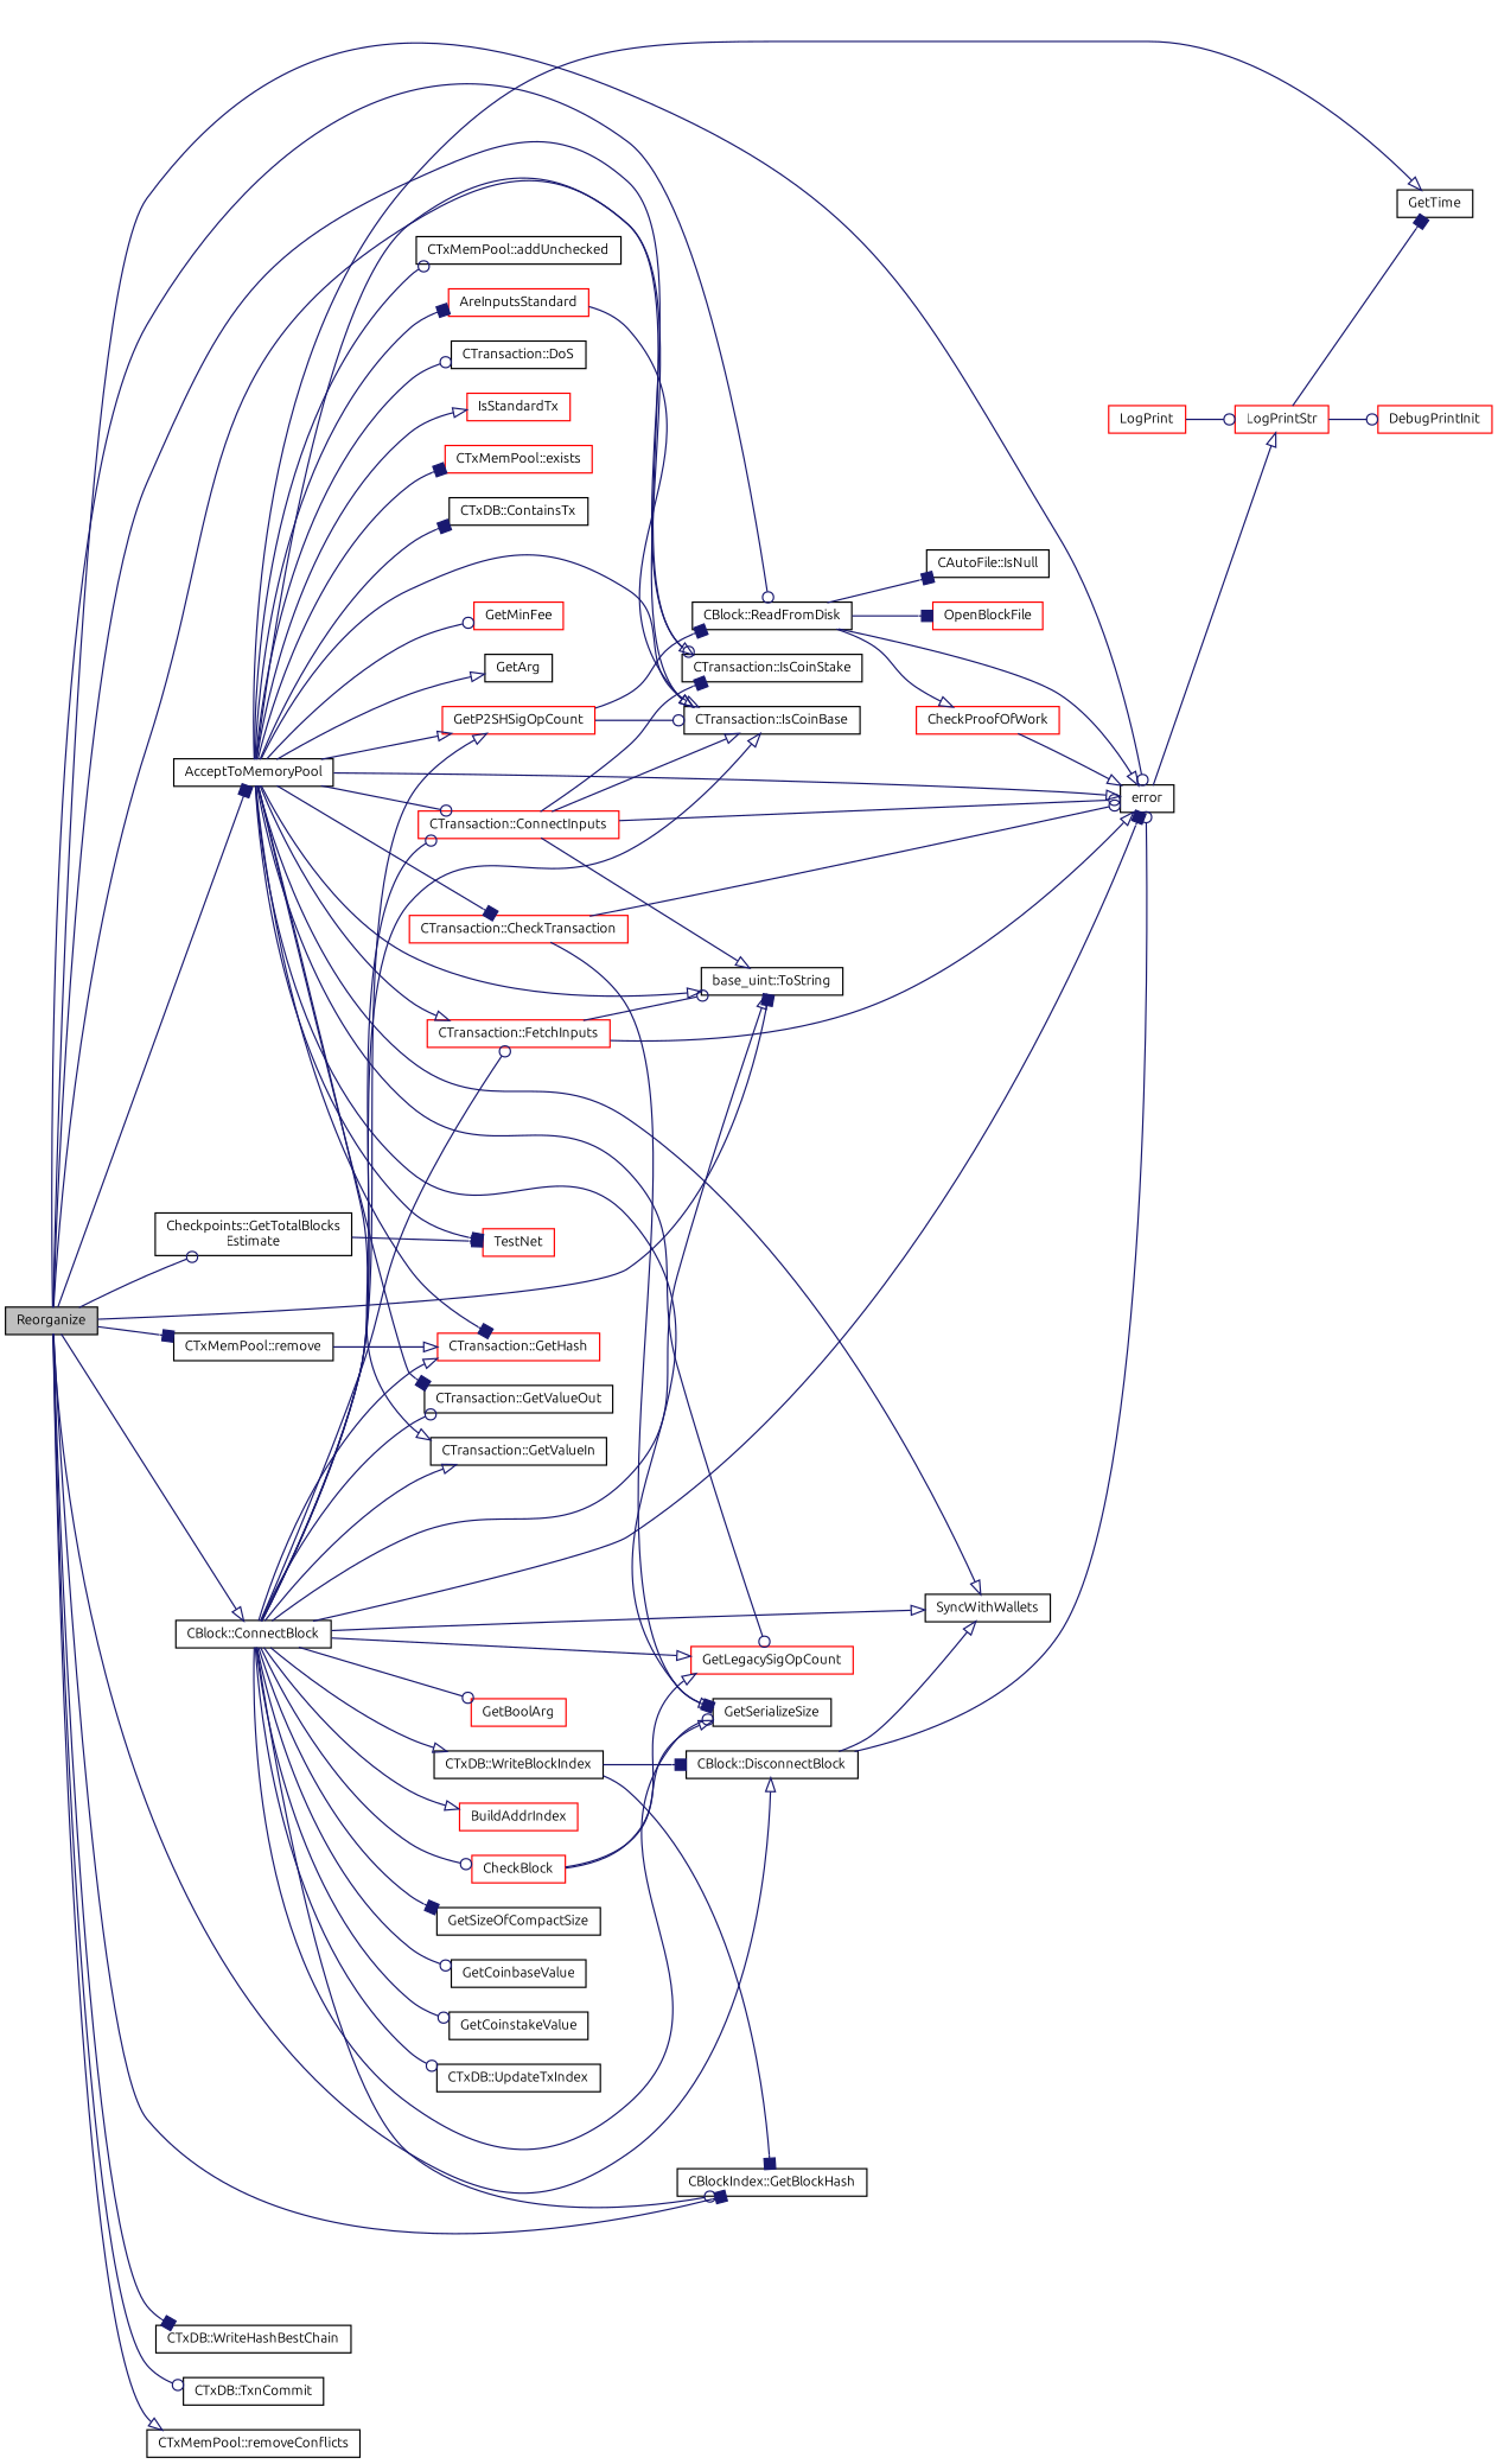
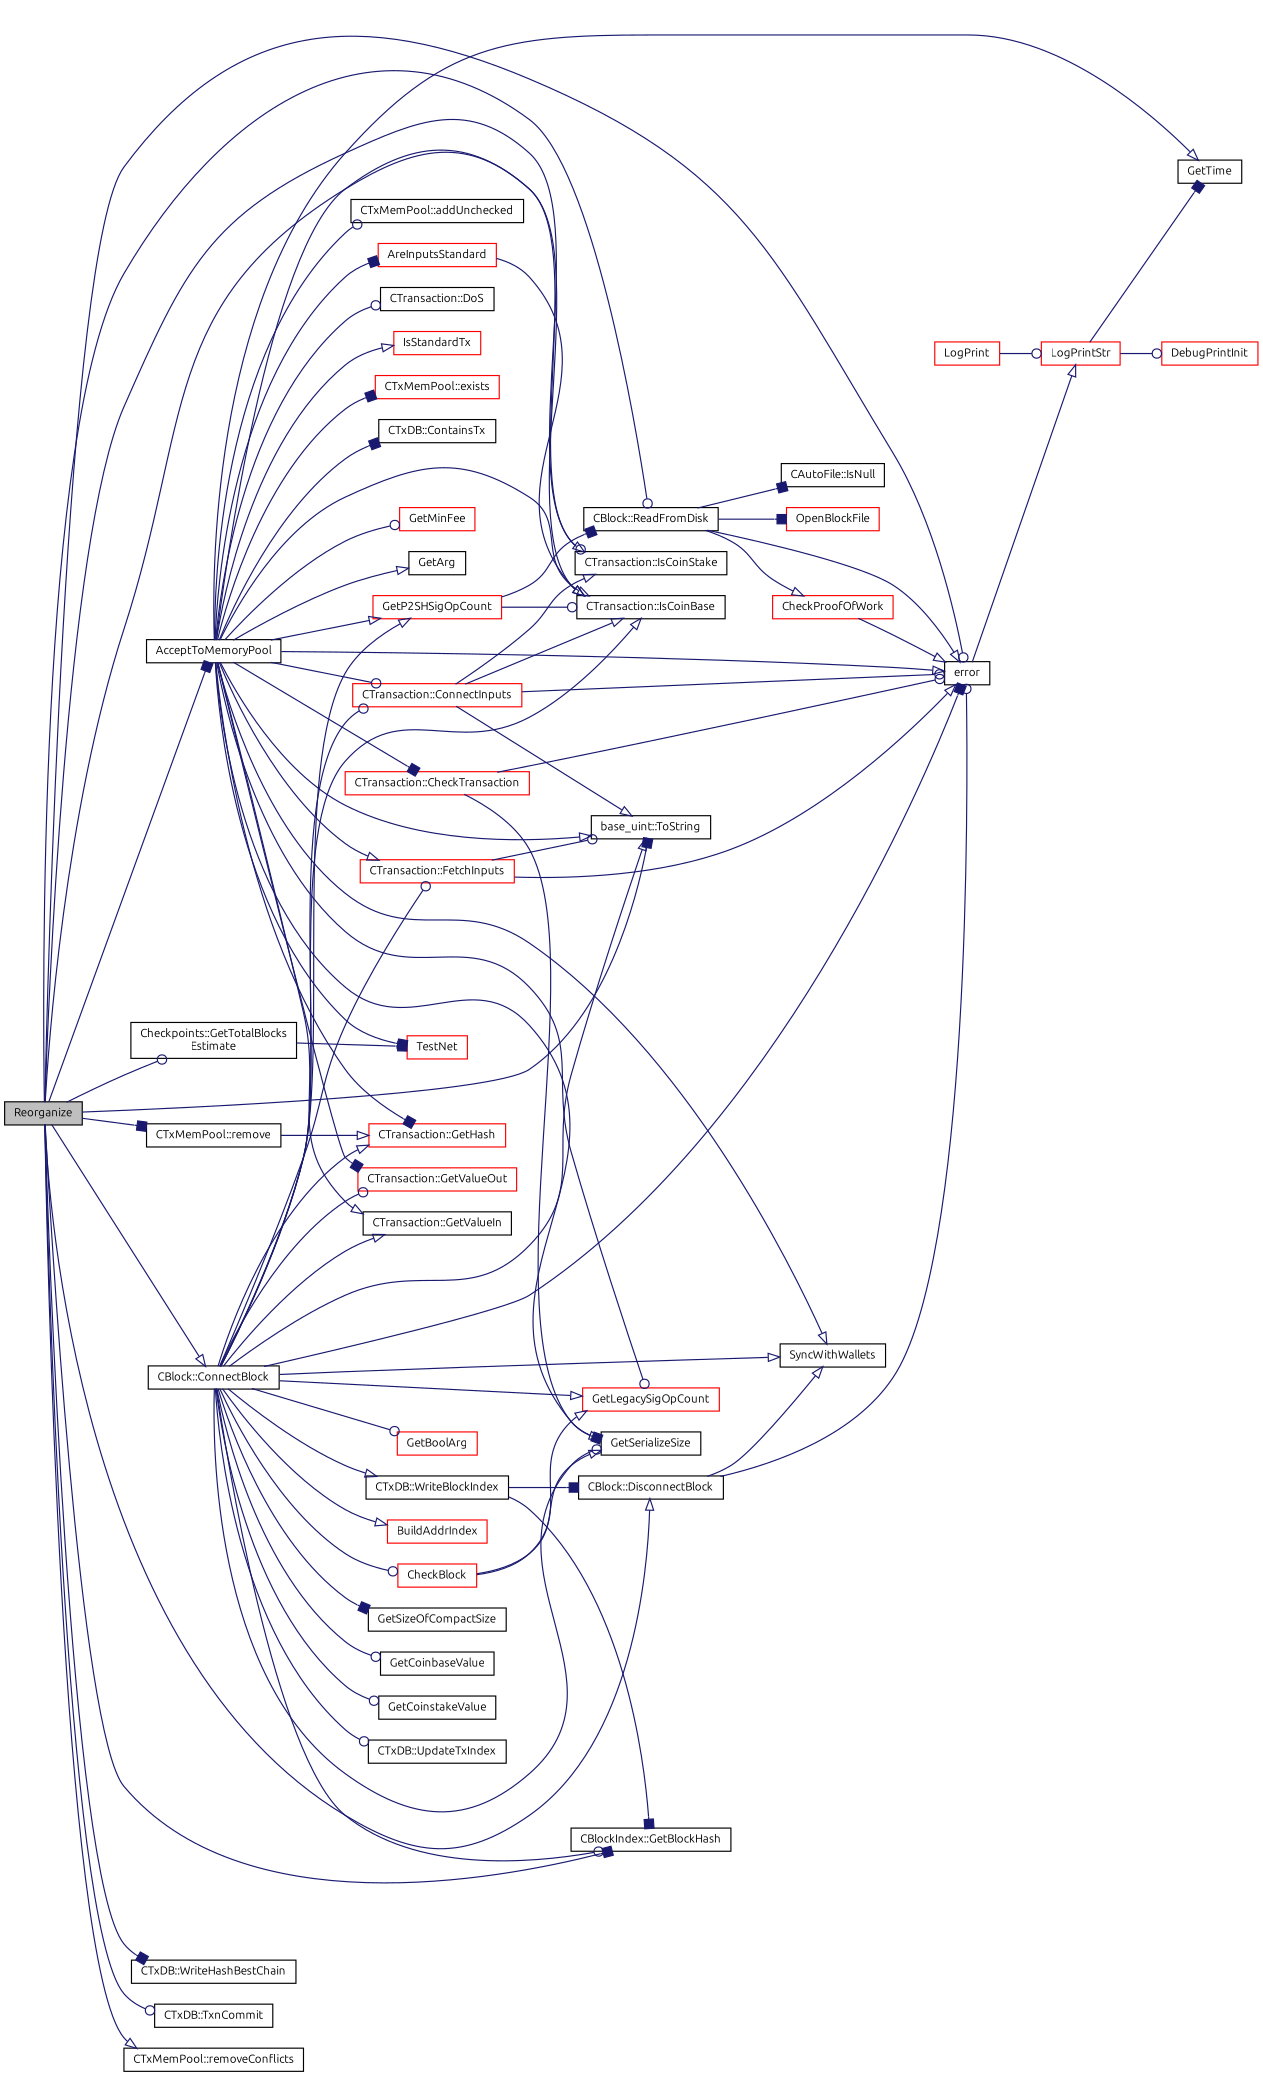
  digraph {
    fontname=Ubuntu
    rankdir=LR
    node [color=black fillcolor=white fontname=Ubuntu fontsize=10 shape=record style=filled]
    edge [arrowhead=onormal color=midnightblue fontname=Ubuntu fontsize=10 labelfontname=Helvetica labelfontsize=10 style=solid]
    n1 [fillcolor=grey75 fontcolor=black height=0.2 label=Reorganize width=0.4]
    n2 [height=0.2 label=error width=0.4]
    n3 [height=0.2 label="CBlockIndex::GetBlockHash" width=0.4]
    n4 [height=0.2 label="base_uint::ToString" width=0.4]
    n5 [height=0.2 label="CBlock::ReadFromDisk" width=0.4]
    n6 [height=0.2 label="CBlock::DisconnectBlock" width=0.4]
    n7 [height=0.2 label="CTransaction::IsCoinBase" width=0.4]
    n8 [height=0.2 label="CTransaction::IsCoinStake" width=0.4]
    n9 [height=0.2 label="Checkpoints::GetTotalBlocks\lEstimate" width=0.4]
    n10 [height=0.2 label="CBlock::ConnectBlock" width=0.4]
    n11 [height=0.2 label="CTxDB::WriteHashBestChain" width=0.4]
    n12 [height=0.2 label="CTxDB::TxnCommit" width=0.4]
    n13 [height=0.2 label=AcceptToMemoryPool width=0.4]
    n14 [height=0.2 label="CTxMemPool::remove" width=0.4]
    n15 [height=0.2 label="CTxMemPool::removeConflicts" width=0.4]
    n16 [color=red height=0.2 label=LogPrintStr width=0.4]
    n17 [color=red height=0.2 label=OpenBlockFile width=0.4]
    n18 [height=0.2 label="CAutoFile::IsNull" width=0.4]
    n19 [color=red height=0.2 label=CheckProofOfWork width=0.4]
    n20 [height=0.2 label=SyncWithWallets width=0.4]
    n21 [color=red height=0.2 label=TestNet width=0.4]
    n22 [height=0.2 label="CTxDB::WriteBlockIndex" width=0.4]
    n23 [color=red height=0.2 label=CheckBlock width=0.4]
    n24 [height=0.2 label=GetSerializeSize width=0.4]
    n25 [color=red height=0.2 label=GetLegacySigOpCount width=0.4]
    n26 [height=0.2 label=GetSizeOfCompactSize width=0.4]
    n27 [color=red height=0.2 label="CTransaction::GetHash" width=0.4]
-   n28 [height=0.2 label="CTransaction::GetValueOut" width=0.4]
+   n28 [color=red height=0.2 label="CTransaction::GetValueOut" width=0.4]
    n29 [color=red height=0.2 label="CTransaction::FetchInputs" width=0.4]
    n30 [color=red height=0.2 label=GetP2SHSigOpCount width=0.4]
    n31 [height=0.2 label="CTransaction::GetValueIn" width=0.4]
    n32 [color=red height=0.2 label="CTransaction::ConnectInputs" width=0.4]
    n33 [height=0.2 label=GetCoinbaseValue width=0.4]
    n34 [height=0.2 label=GetCoinstakeValue width=0.4]
    n35 [height=0.2 label="CTxDB::UpdateTxIndex" width=0.4]
    n36 [color=red height=0.2 label=GetBoolArg width=0.4]
    n37 [color=red height=0.2 label=BuildAddrIndex width=0.4]
    n38 [height=0.2 label=GetTime width=0.4]
    n39 [color=red height=0.2 label="CTransaction::CheckTransaction" width=0.4]
    n40 [height=0.2 label="CTransaction::DoS" width=0.4]
    n41 [color=red height=0.2 label=IsStandardTx width=0.4]
    n42 [color=red height=0.2 label="CTxMemPool::exists" width=0.4]
    n43 [height=0.2 label="CTxDB::ContainsTx" width=0.4]
    n44 [color=red height=0.2 label=AreInputsStandard width=0.4]
    n45 [color=red height=0.2 label=GetMinFee width=0.4]
    n46 [height=0.2 label=GetArg width=0.4]
    n47 [height=0.2 label="CTxMemPool::addUnchecked" width=0.4]
    n48 [color=red height=0.2 label=DebugPrintInit width=0.4]
    n49 [color=red height=0.2 label=LogPrint width=0.4]
    n1 -> n2 [arrowhead=odot]
    n1 -> n3 [arrowhead=box]
    n1 -> n4 [arrowhead=box]
    n1 -> n5 [arrowhead=odot]
    n1 -> n6
    n1 -> n7
    n1 -> n8 [arrowhead=odot]
    n1 -> n9 [arrowhead=odot]
    n1 -> n10
    n1 -> n11 [arrowhead=box]
    n1 -> n12 [arrowhead=odot]
    n1 -> n13 [arrowhead=box]
    n1 -> n14 [arrowhead=box]
    n1 -> n15
    n2 -> n16
    n5 -> n2
    n5 -> n17 [arrowhead=box]
    n5 -> n18 [arrowhead=box]
    n5 -> n19
    n6 -> n2 [arrowhead=odot]
    n6 -> n20
    n9 -> n21 [arrowhead=box]
    n10 -> n2 [arrowhead=box]
    n10 -> n3 [arrowhead=odot]
    n10 -> n4
    n10 -> n7
    n10 -> n20
    n10 -> n22
    n10 -> n23 [arrowhead=odot]
    n10 -> n24 [arrowhead=odot]
    n10 -> n25
    n10 -> n26 [arrowhead=box]
    n10 -> n27
    n10 -> n28 [arrowhead=odot]
    n10 -> n29 [arrowhead=odot]
    n10 -> n30
    n10 -> n31
    n10 -> n32 [arrowhead=odot]
    n10 -> n33 [arrowhead=odot]
    n10 -> n34 [arrowhead=odot]
    n10 -> n35 [arrowhead=odot]
    n10 -> n36 [arrowhead=odot]
    n10 -> n37
    n13 -> n2
    n13 -> n4
    n13 -> n7
    n13 -> n8
    n13 -> n20
    n13 -> n21 [arrowhead=box]
    n13 -> n24
    n13 -> n25 [arrowhead=odot]
    n13 -> n27 [arrowhead=box]
    n13 -> n28 [arrowhead=box]
    n13 -> n29
    n13 -> n30
    n13 -> n31
    n13 -> n32 [arrowhead=odot]
    n13 -> n38
    n13 -> n39 [arrowhead=box]
    n13 -> n40 [arrowhead=odot]
    n13 -> n41
    n13 -> n42 [arrowhead=box]
    n13 -> n43 [arrowhead=box]
    n13 -> n44 [arrowhead=box]
    n13 -> n45 [arrowhead=odot]
    n13 -> n46
    n13 -> n47 [arrowhead=odot]
    n14 -> n27
    n16 -> n38 [arrowhead=box]
    n16 -> n48 [arrowhead=odot]
    n19 -> n2
    n22 -> n3 [arrowhead=box]
    n22 -> n6 [arrowhead=box]
    n23 -> n24
    n23 -> n25
    n29 -> n2
    n29 -> n4 [arrowhead=odot]
    n30 -> n5 [arrowhead=box]
    n30 -> n7 [arrowhead=odot]
    n32 -> n2 [arrowhead=odot]
    n32 -> n4
    n32 -> n7
-   n32 -> n8 [arrowhead=box]
+   n32 -> n8
    n39 -> n2 [arrowhead=odot]
    n39 -> n24 [arrowhead=box]
    n44 -> n7
    n49 -> n16 [arrowhead=odot]
  }
